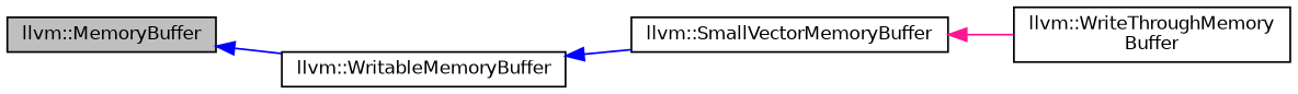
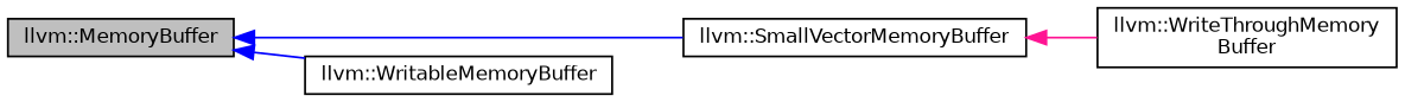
  digraph {
    rankdir=LR
    node [color=black fontname=Helvetica fontsize=10 shape=box]
    edge [color=blue dir=back fontname=Helvetica fontsize=10 labelfontname=Helvetica labelfontsize=10 style=solid]
    n1 [fillcolor=grey75 fontcolor=black height=0.2 label="llvm::MemoryBuffer" style=filled width=0.4]
    n2 [height=0.2 label="llvm::SmallVectorMemoryBuffer" width=0.4]
    n3 [height=0.2 label="llvm::WritableMemoryBuffer" width=0.4]
    n4 [height=0.2 label="llvm::WriteThroughMemory\lBuffer" width=0.4]
-   n3 -> n2
+   n1 -> n2
    n1 -> n3
    n2 -> n4 [color=deeppink]
  }
